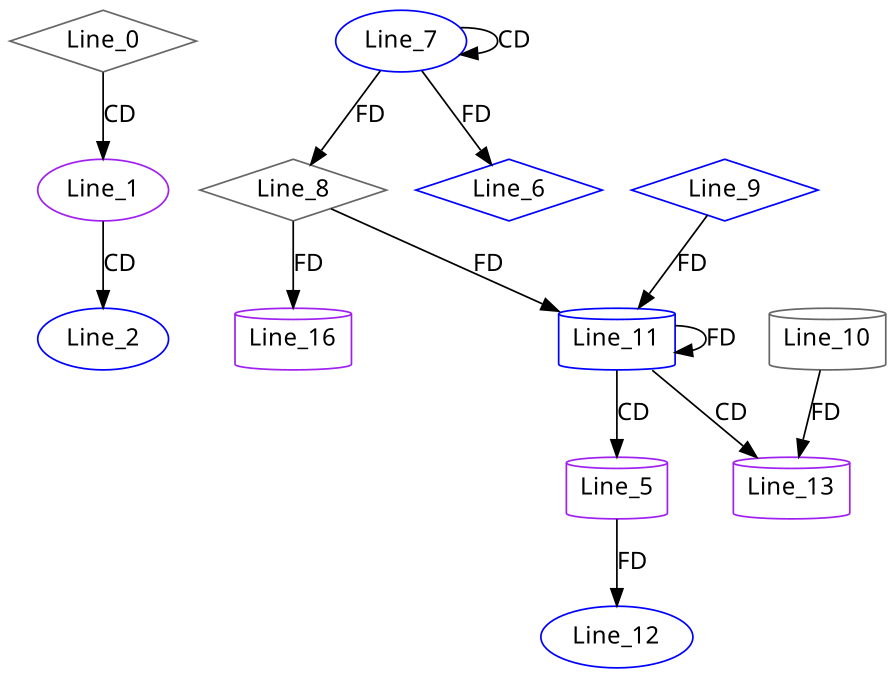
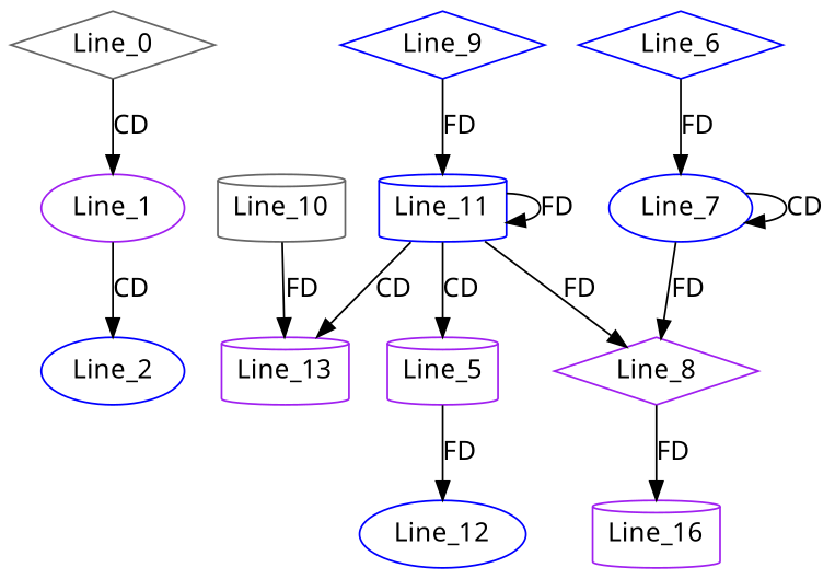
  digraph {
    fontname="Noto Sans"
    node [color=blue fontname="Noto Sans" shape=cylinder]
    edge [fontname="Noto Sans"]
    Line_0 [color=gray40 shape=diamond]
    Line_1 [color=purple shape=ellipse]
    Line_2 [shape=ellipse]
    Line_7 [shape=ellipse]
-   Line_8 [color=gray40 shape=diamond]
+   Line_8 [color=purple shape=diamond]
    Line_11
    Line_16 [color=purple]
    Line_6 [shape=diamond]
    Line_13 [color=purple]
    Line_5 [color=purple]
    Line_12 [shape=ellipse]
    Line_9 [shape=diamond]
    Line_10 [color=gray40]
    Line_0 -> Line_1 [label=CD]
    Line_1 -> Line_2 [label=CD]
    Line_7 -> Line_7 [label=CD]
    Line_7 -> Line_8 [label=FD]
-   Line_8 -> Line_11 [label=FD]
+   Line_11 -> Line_8 [label=FD]
    Line_8 -> Line_16 [label=FD]
    Line_11 -> Line_11 [label=FD]
    Line_11 -> Line_13 [label=CD]
    Line_11 -> Line_5 [label=CD]
-   Line_7 -> Line_6 [label=FD]
+   Line_6 -> Line_7 [label=FD]
    Line_5 -> Line_12 [label=FD]
    Line_9 -> Line_11 [label=FD]
    Line_10 -> Line_13 [label=FD]
  }
